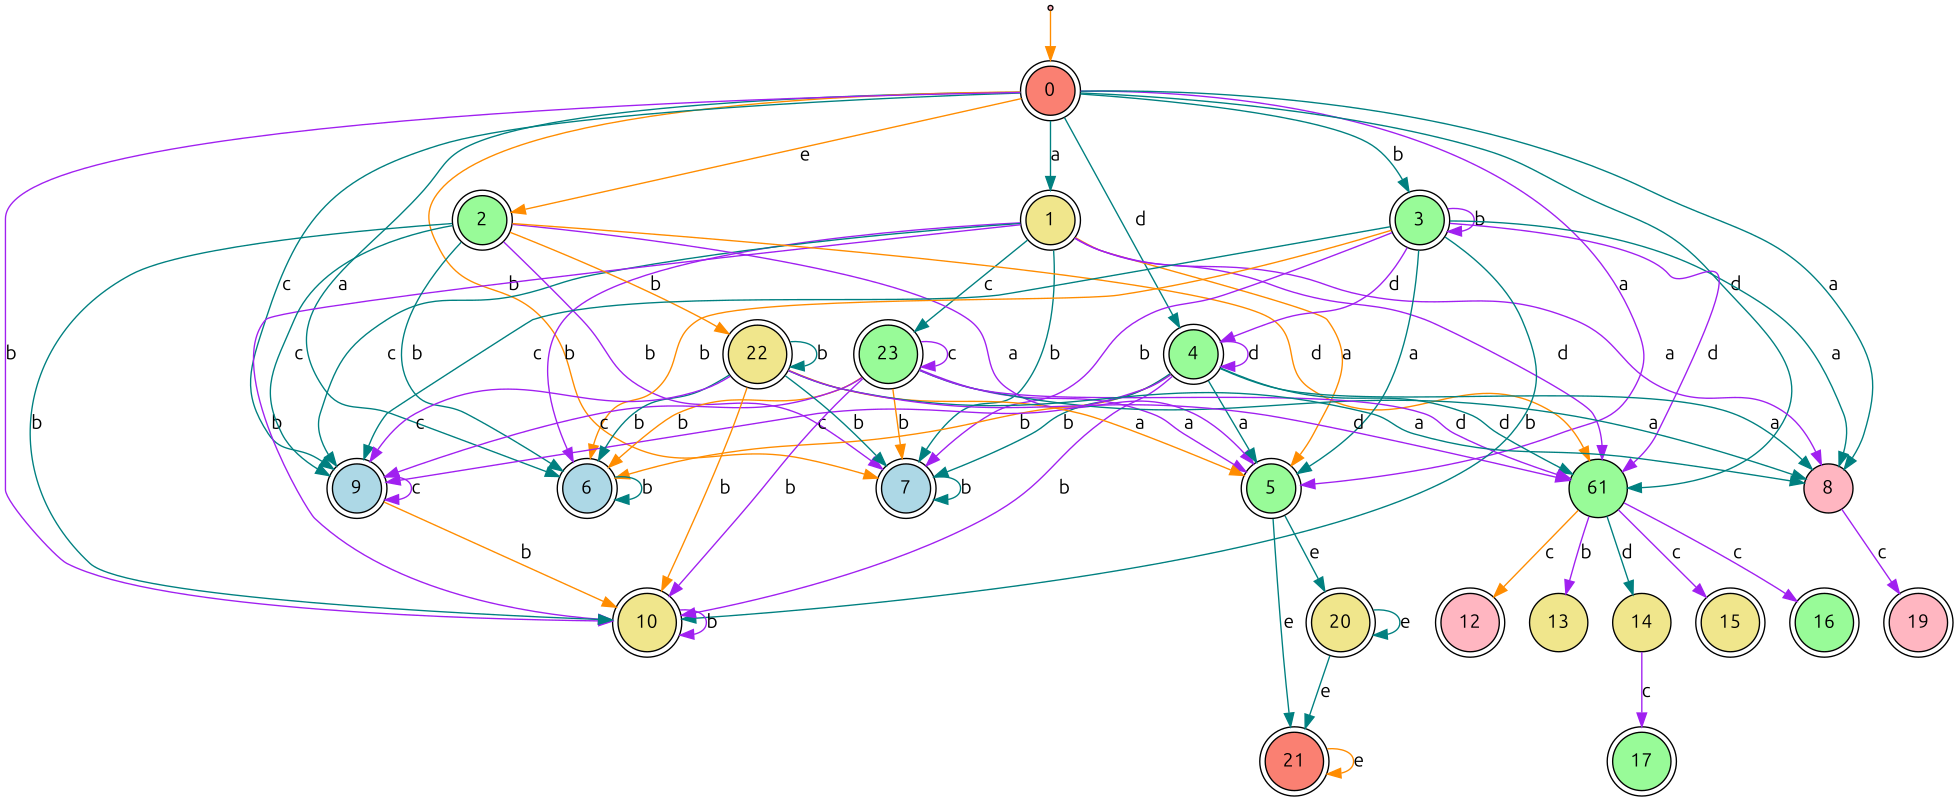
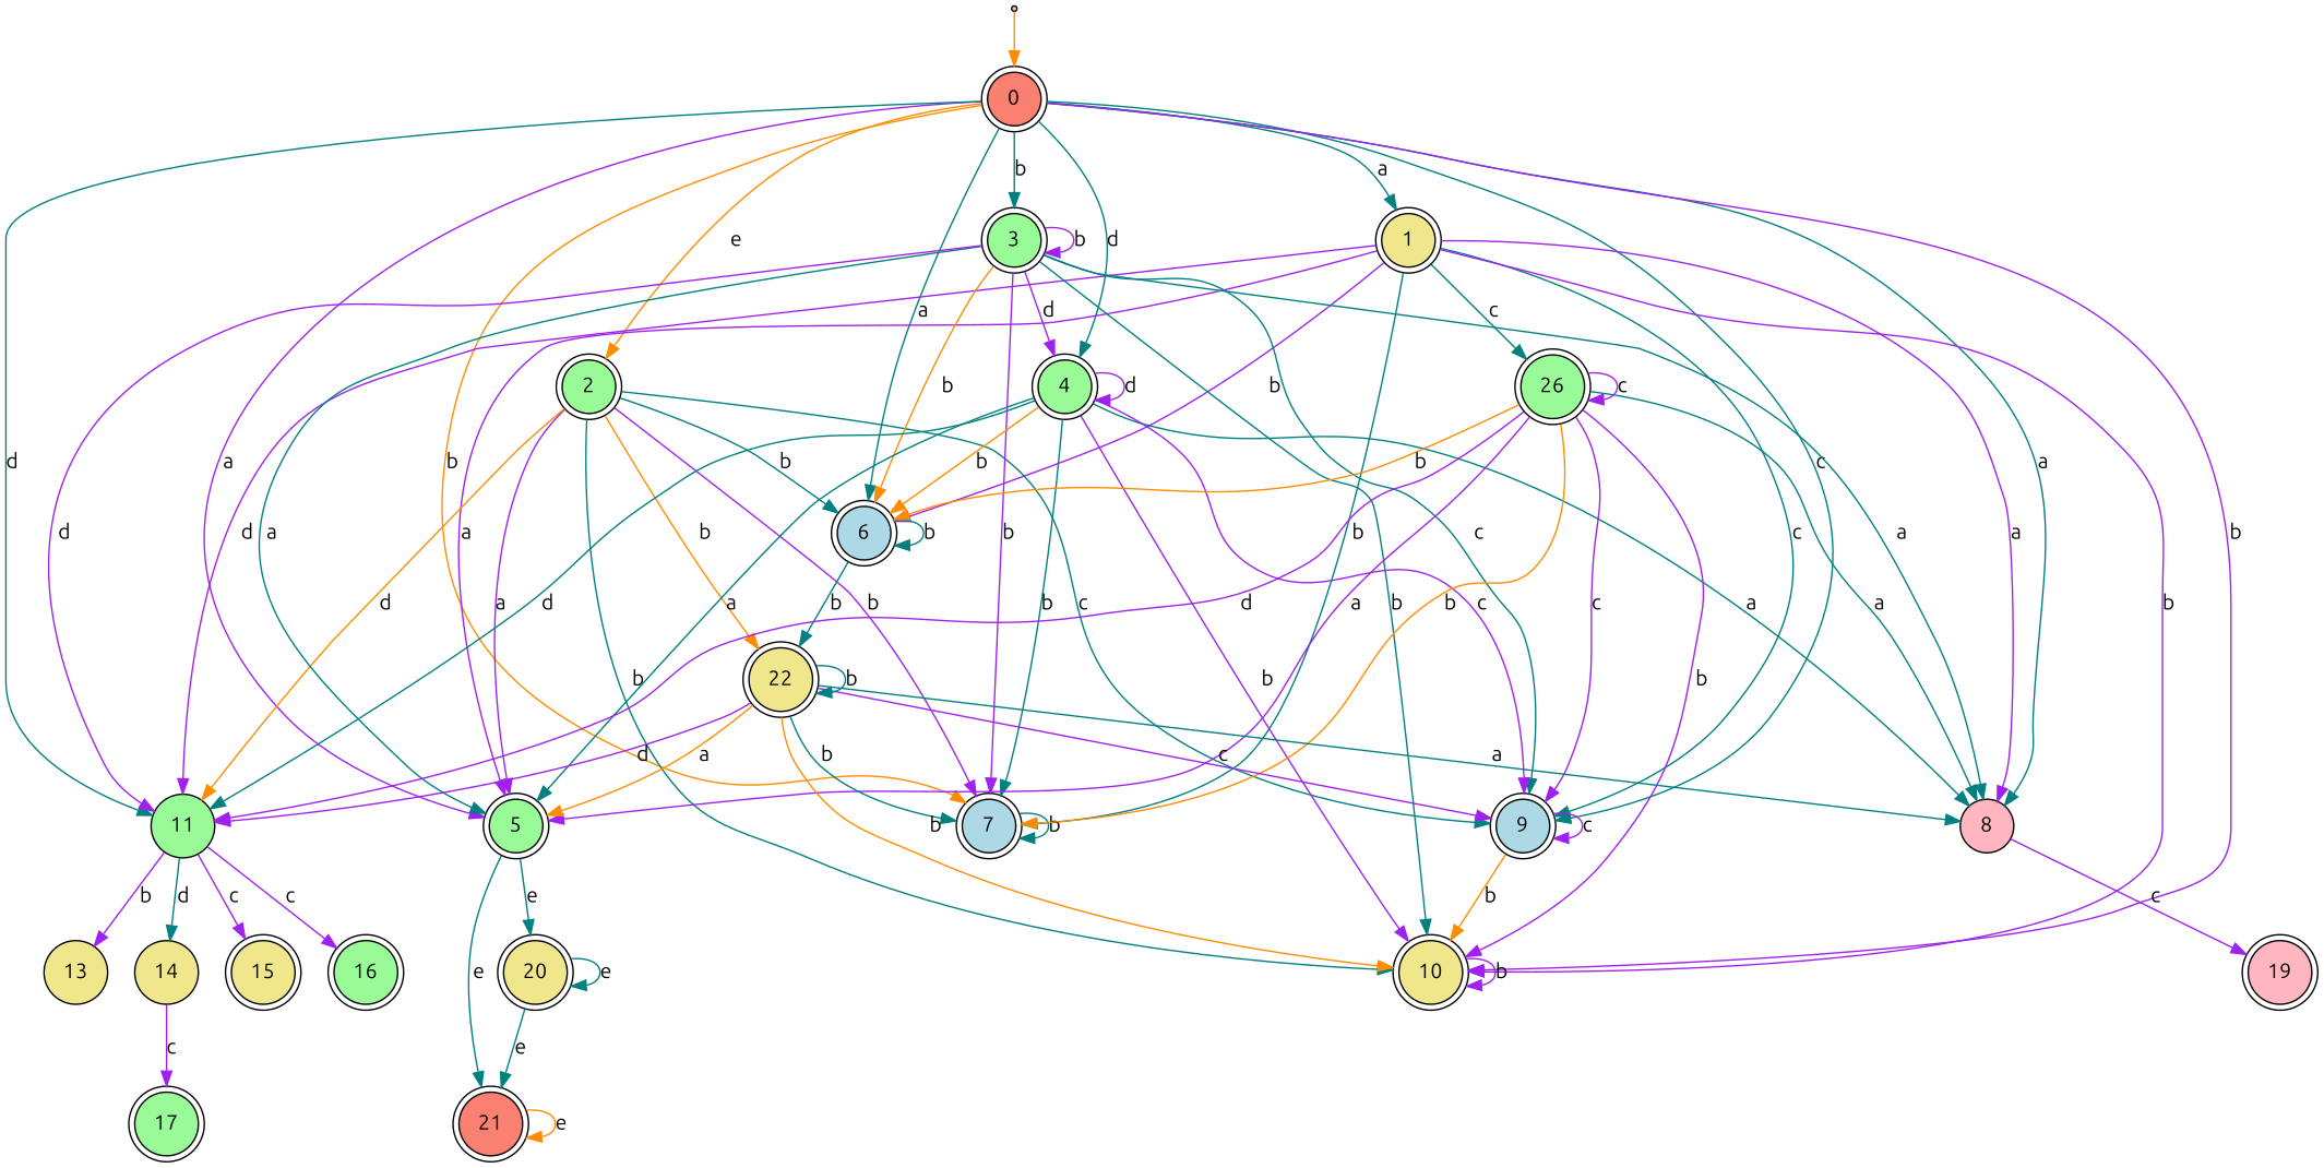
  digraph {
    fontname=Ubuntu
    rankdir=TB
    node [fillcolor=palegreen fontname=Ubuntu shape=doublecircle style=filled]
    edge [color=teal fontname=Ubuntu]
    dummy0 [fillcolor=lightpink shape=point]
    0 [fillcolor=salmon]
    1 [fillcolor=khaki]
    2
    3
    4
    5
    6 [fillcolor=lightblue]
    7 [fillcolor=lightblue]
    8 [fillcolor=lightpink shape=circle]
    9 [fillcolor=lightblue]
    10 [fillcolor=khaki]
-   11 [shape=circle label=61]
-   23
+   11 [shape=circle]
+   23 [label=26]
    22 [fillcolor=khaki]
    20 [fillcolor=khaki]
    21 [fillcolor=salmon]
    19 [fillcolor=lightpink]
-   12 [fillcolor=lightpink]
    13 [fillcolor=khaki shape=circle]
    14 [fillcolor=khaki shape=circle]
    15 [fillcolor=khaki]
    16
    17
    dummy0 -> 0 [color=darkorange]
    0 -> 1 [label=a]
    0 -> 2 [color=darkorange label=e]
    0 -> 3 [label=b]
    0 -> 4 [label=d]
    0 -> 5 [color=purple label=a]
    0 -> 6 [label=a]
    0 -> 7 [color=darkorange label=b]
    0 -> 8 [label=a]
    0 -> 9 [label=c]
    0 -> 10 [color=purple label=b]
    0 -> 11 [label=d]
-   1 -> 5 [color=darkorange label=a]
+   1 -> 5 [color=purple label=a]
    1 -> 6 [color=purple label=b]
    1 -> 7 [label=b]
    1 -> 8 [color=purple label=a]
    1 -> 9 [label=c]
    1 -> 10 [color=purple label=b]
    1 -> 11 [color=purple label=d]
    1 -> 23 [label=c]
    2 -> 5 [color=purple label=a]
    2 -> 6 [label=b]
    2 -> 7 [color=purple label=b]
    2 -> 9 [label=c]
    2 -> 10 [label=b]
    2 -> 11 [color=darkorange label=d]
    2 -> 22 [color=darkorange label=b]
    3 -> 3 [color=purple label=b]
    3 -> 4 [color=purple label=d]
    3 -> 5 [label=a]
    3 -> 6 [color=darkorange label=b]
    3 -> 7 [color=purple label=b]
    3 -> 8 [label=a]
    3 -> 9 [label=c]
    3 -> 10 [label=b]
    3 -> 11 [color=purple label=d]
    4 -> 4 [color=purple label=d]
    4 -> 5 [label=a]
    4 -> 6 [color=darkorange label=b]
    4 -> 7 [label=b]
    4 -> 8 [label=a]
    4 -> 9 [color=purple label=c]
    4 -> 10 [color=purple label=b]
    4 -> 11 [label=d]
    5 -> 20 [label=e]
    5 -> 21 [label=e]
    6 -> 6 [label=b]
    7 -> 7 [label=b]
    8 -> 19 [color=purple label=c]
    9 -> 9 [color=purple label=c]
    9 -> 10 [color=darkorange label=b]
    10 -> 10 [color=purple label=b]
-   11 -> 12 [color=darkorange label=c]
    11 -> 13 [color=purple label=b]
    11 -> 14 [label=d]
    11 -> 15 [color=purple label=c]
    11 -> 16 [color=purple label=c]
    23 -> 5 [color=purple label=a]
    23 -> 6 [color=darkorange label=b]
    23 -> 7 [color=darkorange label=b]
    23 -> 8 [label=a]
    23 -> 9 [color=purple label=c]
    23 -> 10 [color=purple label=b]
    23 -> 11 [color=purple label=d]
    23 -> 23 [color=purple label=c]
    22 -> 5 [color=darkorange label=a]
-   22 -> 6 [label=b]
+   6 -> 22 [label=b]
    22 -> 7 [label=b]
    22 -> 8 [label=a]
    22 -> 9 [color=purple label=c]
    22 -> 10 [color=darkorange label=b]
    22 -> 11 [color=purple label=d]
    22 -> 22 [label=b]
    20 -> 20 [label=e]
    20 -> 21 [label=e]
    21 -> 21 [color=darkorange label=e]
    14 -> 17 [color=purple label=c]
  }
